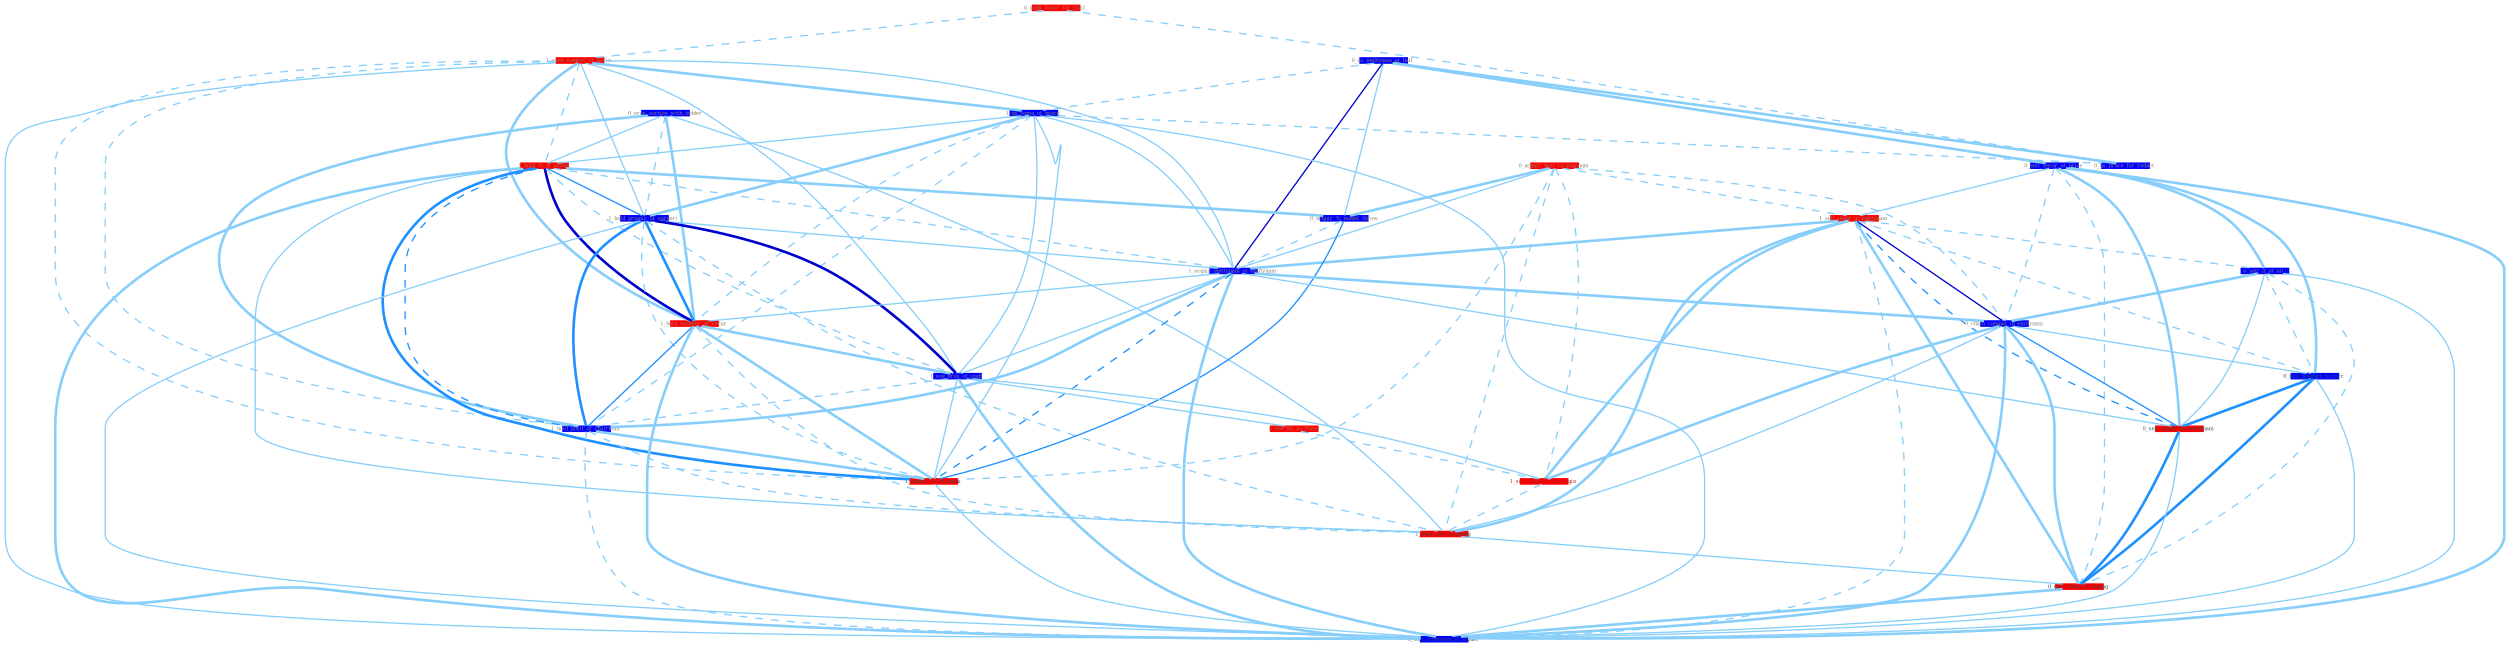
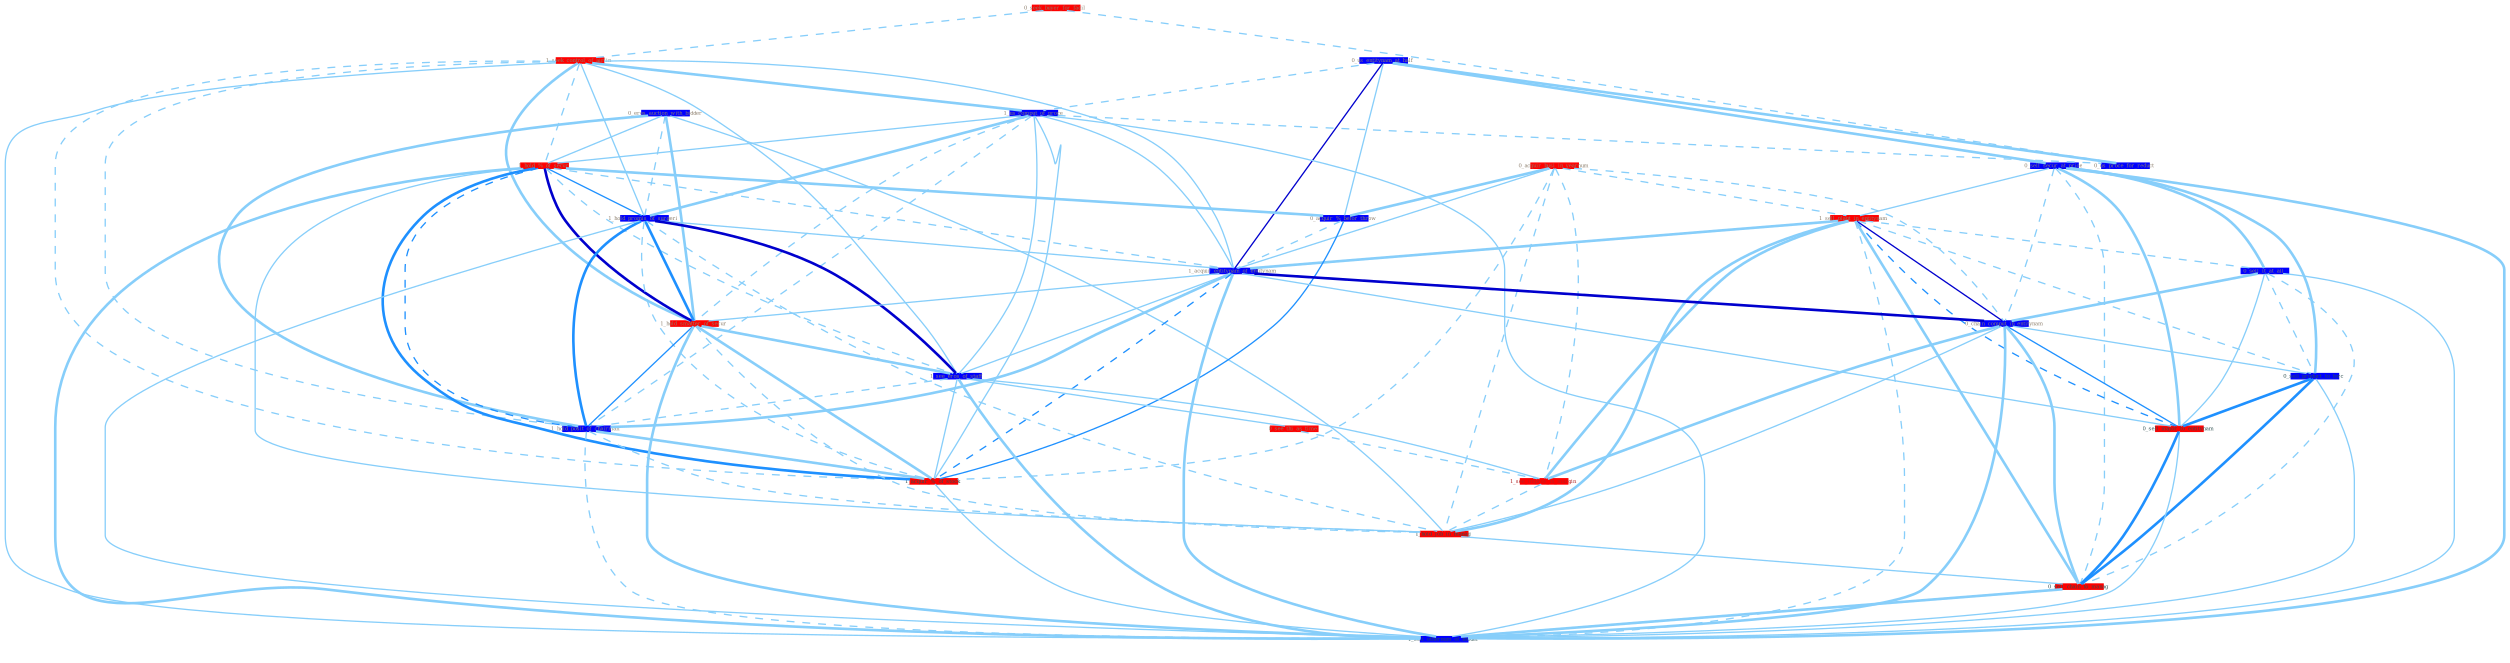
  graph {
    node [color=blue fixedsize=true fontcolor="#8b7d6b" fontsize=4 shape=polygon style=filled]
    edge [color="#87cefa" style=bold w=1]
    "0_us_entitynam_at_half " [height=.06 width=.5]
    "0_seek_buyer_for_facil " [color=red height=.06 width=.5]
    "1_seek_control_of_airlin " [color=red height=.06 width=.5]
    n4 [height=.06 label="0_eros_auction_with_bidder" width=.5]
    "0_sell_secur_at_price " [height=.06 width=.5]
    "0_acquir_busi_in_yearnum " [color=red height=.06 width=.5]
    "1_sell_plant_in_entitynam " [color=red height=.06 width=.5]
-   "1_us_some_of_proce " [height=.06 width=.5]
+   "1_us_some_of_proce " [height=.06 width=.5 label="1_us_comput_of_proce"]
    "0_sell_it_at_all " [height=.06 width=.5]
    "1_hold_%_of_secur " [color=red height=.06 width=.5]
    "1_hold_promis_of_surgeri " [height=.06 width=.5]
-   "0_acquir_%_befor_throw " [height=.06 width=.5 label="0_acquir_%_model_throw"]
+   "0_acquir_%_befor_throw " [height=.06 width=.5]
    "1_acquir_entitynam_of_entitynam " [height=.06 width=.5]
    "1_hold_smatter_of_secur " [color=red height=.06 width=.5]
    "0_us_proce_for_reduct " [height=.06 width=.5]
    "1_see_eros_of_staff " [height=.06 width=.5]
    n17 [height=.06 label="0_chain_comput_in_entitynam" width=.5]
    "0_see_thi_as_time " [color=red height=.06 width=.5]
    "1_hold_posit_of_chairman " [height=.06 width=.5]
    "1_see_improv_in_margin " [color=red fontcolor="#b22222" height=.06 width=.5]
    "1_acquir_%_of_stock " [color=red fontcolor="#2f4f4f" height=.06 width=.5]
    "1_sell_othernum_of_model " [fontcolor="#2f4f4f" height=.06 width=.5]
    "1_hold_job_in_manag " [color=red fontcolor="#2f4f4f" height=.06 width=.5]
    "0_sell_product_to_forc " [fontcolor="#2f4f4f" height=.06 width=.5]
    "0_sell_major_to_entitynam " [color=red fontcolor="#2f4f4f" height=.06 width=.5]
    "0_sell_chain_to_manag " [color=red fontcolor="#2f4f4f" height=.06 width=.5]
    subgraph sub_1 {
      "0_us_entitynam_at_half "
      "0_seek_buyer_for_facil "
      "1_seek_control_of_airlin "
      n4
      "0_sell_secur_at_price "
      "0_acquir_busi_in_yearnum "
      "1_sell_plant_in_entitynam "
      "1_us_some_of_proce "
      "0_sell_it_at_all "
      "1_hold_%_of_secur "
      "1_hold_promis_of_surgeri "
      "0_acquir_%_befor_throw "
      "1_acquir_entitynam_of_entitynam "
      "1_hold_smatter_of_secur "
      "0_us_proce_for_reduct "
      "1_see_eros_of_staff "
      n17
      "0_see_thi_as_time "
      "1_hold_posit_of_chairman "
    }
    subgraph sub_2 {
      "1_see_improv_in_margin "
    }
    "0_us_entitynam_at_half " -- "0_sell_secur_at_price "
    "0_us_entitynam_at_half " -- "1_us_some_of_proce " [style=dashed]
    "0_us_entitynam_at_half " -- "0_acquir_%_befor_throw " [style=solid]
    "0_us_entitynam_at_half " -- "1_acquir_entitynam_of_entitynam " [color="#0000cd" style=solid]
    "0_us_entitynam_at_half " -- "0_us_proce_for_reduct "
    "0_seek_buyer_for_facil " -- "1_seek_control_of_airlin " [style=dashed]
    "0_seek_buyer_for_facil " -- "0_us_proce_for_reduct " [style=dashed]
    "1_seek_control_of_airlin " -- "1_us_some_of_proce "
    "1_seek_control_of_airlin " -- "1_hold_%_of_secur " [style=dashed]
    "1_seek_control_of_airlin " -- "1_hold_promis_of_surgeri " [style=solid]
    "1_seek_control_of_airlin " -- "1_acquir_entitynam_of_entitynam " [style=solid]
    "1_seek_control_of_airlin " -- "1_hold_smatter_of_secur "
    "1_seek_control_of_airlin " -- "1_see_eros_of_staff " [style=solid]
    "1_seek_control_of_airlin " -- "1_hold_posit_of_chairman " [style=dashed]
    "1_seek_control_of_airlin " -- "1_acquir_%_of_stock " [style=dashed]
    "1_seek_control_of_airlin " -- "1_sell_othernum_of_model " [style=solid]
    n4 -- "1_hold_%_of_secur " [style=solid]
    n4 -- "1_hold_promis_of_surgeri " [style=dashed]
    n4 -- "1_hold_smatter_of_secur "
    n4 -- "1_hold_posit_of_chairman "
    n4 -- "1_hold_job_in_manag " [style=solid]
    "0_sell_secur_at_price " -- "1_sell_plant_in_entitynam " [style=solid]
    "0_sell_secur_at_price " -- "0_sell_it_at_all " [w=2]
    "0_sell_secur_at_price " -- n17 [style=dashed]
    "0_sell_secur_at_price " -- "1_sell_othernum_of_model "
    "0_sell_secur_at_price " -- "0_sell_product_to_forc "
    "0_sell_secur_at_price " -- "0_sell_major_to_entitynam "
    "0_sell_secur_at_price " -- "0_sell_chain_to_manag " [style=dashed]
    "0_acquir_busi_in_yearnum " -- "1_sell_plant_in_entitynam " [style=dashed]
    "0_acquir_busi_in_yearnum " -- "0_acquir_%_befor_throw "
    "0_acquir_busi_in_yearnum " -- "1_acquir_entitynam_of_entitynam " [style=solid]
    "0_acquir_busi_in_yearnum " -- n17 [style=dashed]
    "0_acquir_busi_in_yearnum " -- "1_see_improv_in_margin " [style=dashed]
    "0_acquir_busi_in_yearnum " -- "1_acquir_%_of_stock " [style=dashed]
    "0_acquir_busi_in_yearnum " -- "1_hold_job_in_manag " [style=dashed]
    "1_sell_plant_in_entitynam " -- "0_sell_it_at_all " [style=dashed]
    "1_sell_plant_in_entitynam " -- "1_acquir_entitynam_of_entitynam "
    "1_sell_plant_in_entitynam " -- n17 [color="#0000cd" style=solid w=3]
    "1_sell_plant_in_entitynam " -- "1_see_improv_in_margin "
    "1_sell_plant_in_entitynam " -- "1_sell_othernum_of_model " [style=dashed]
    "1_sell_plant_in_entitynam " -- "1_hold_job_in_manag "
    "1_sell_plant_in_entitynam " -- "0_sell_product_to_forc " [style=dashed]
    "1_sell_plant_in_entitynam " -- "0_sell_major_to_entitynam " [color="#1e90ff" style=dashed w=2]
    "1_sell_plant_in_entitynam " -- "0_sell_chain_to_manag "
    "1_us_some_of_proce " -- "1_hold_%_of_secur " [style=solid]
    "1_us_some_of_proce " -- "1_hold_promis_of_surgeri "
    "1_us_some_of_proce " -- "1_acquir_entitynam_of_entitynam " [style=solid]
    "1_us_some_of_proce " -- "1_hold_smatter_of_secur " [style=dashed]
    "1_us_some_of_proce " -- "0_us_proce_for_reduct " [style=dashed]
    "1_us_some_of_proce " -- "1_see_eros_of_staff " [style=solid]
    "1_us_some_of_proce " -- "1_hold_posit_of_chairman " [style=dashed]
    "1_us_some_of_proce " -- "1_acquir_%_of_stock " [style=solid]
    "1_us_some_of_proce " -- "1_sell_othernum_of_model " [style=solid]
    "0_sell_it_at_all " -- n17
    "0_sell_it_at_all " -- "1_sell_othernum_of_model " [style=solid]
    "0_sell_it_at_all " -- "0_sell_product_to_forc " [style=dashed]
    "0_sell_it_at_all " -- "0_sell_major_to_entitynam " [style=solid]
    "0_sell_it_at_all " -- "0_sell_chain_to_manag " [style=dashed]
    "1_hold_%_of_secur " -- "1_hold_promis_of_surgeri " [color="#1e90ff" style=solid w=2]
    "1_hold_%_of_secur " -- "0_acquir_%_befor_throw "
    "1_hold_%_of_secur " -- "1_acquir_entitynam_of_entitynam " [style=dashed]
    "1_hold_%_of_secur " -- "1_hold_smatter_of_secur " [color="#0000cd" w=3]
    "1_hold_%_of_secur " -- "1_see_eros_of_staff " [style=dashed]
    "1_hold_%_of_secur " -- "1_hold_posit_of_chairman " [color="#1e90ff" style=dashed w=2]
    "1_hold_%_of_secur " -- "1_acquir_%_of_stock " [color="#1e90ff" w=2]
    "1_hold_%_of_secur " -- "1_sell_othernum_of_model "
    "1_hold_%_of_secur " -- "1_hold_job_in_manag " [style=solid]
    "1_hold_promis_of_surgeri " -- "1_acquir_entitynam_of_entitynam " [style=solid]
    "1_hold_promis_of_surgeri " -- "1_hold_smatter_of_secur " [color="#1e90ff" w=2]
    "1_hold_promis_of_surgeri " -- "1_see_eros_of_staff " [color="#0000cd"]
    "1_hold_promis_of_surgeri " -- "1_hold_posit_of_chairman " [color="#1e90ff" w=2]
    "1_hold_promis_of_surgeri " -- "1_acquir_%_of_stock " [style=dashed]
    "1_hold_promis_of_surgeri " -- "1_sell_othernum_of_model " [style=solid]
    "1_hold_promis_of_surgeri " -- "1_hold_job_in_manag " [style=dashed]
    "0_acquir_%_befor_throw " -- "1_acquir_entitynam_of_entitynam " [style=dashed]
    "0_acquir_%_befor_throw " -- "1_acquir_%_of_stock " [color="#1e90ff" style=solid w=2]
    "1_acquir_entitynam_of_entitynam " -- "1_hold_smatter_of_secur " [style=solid]
    "1_acquir_entitynam_of_entitynam " -- "1_see_eros_of_staff " [style=solid]
-   "1_acquir_entitynam_of_entitynam " -- n17
+   "1_acquir_entitynam_of_entitynam " -- n17 [color="#0000cd"]
    "1_acquir_entitynam_of_entitynam " -- "1_hold_posit_of_chairman "
    "1_acquir_entitynam_of_entitynam " -- "1_acquir_%_of_stock " [color="#1e90ff" style=dashed w=2]
    "1_acquir_entitynam_of_entitynam " -- "1_sell_othernum_of_model "
    "1_acquir_entitynam_of_entitynam " -- "0_sell_major_to_entitynam " [style=solid]
    "1_hold_smatter_of_secur " -- "1_see_eros_of_staff "
    "1_hold_smatter_of_secur " -- "1_hold_posit_of_chairman " [color="#1e90ff" style=solid w=2]
    "1_hold_smatter_of_secur " -- "1_acquir_%_of_stock "
    "1_hold_smatter_of_secur " -- "1_sell_othernum_of_model "
    "1_hold_smatter_of_secur " -- "1_hold_job_in_manag " [style=dashed]
    "1_see_eros_of_staff " -- "0_see_thi_as_time " [style=solid]
    "1_see_eros_of_staff " -- "1_hold_posit_of_chairman " [style=dashed]
    "1_see_eros_of_staff " -- "1_see_improv_in_margin " [style=solid]
    "1_see_eros_of_staff " -- "1_acquir_%_of_stock " [style=solid]
    "1_see_eros_of_staff " -- "1_sell_othernum_of_model "
    n17 -- "1_see_improv_in_margin "
    n17 -- "1_sell_othernum_of_model "
    n17 -- "1_hold_job_in_manag " [style=solid]
    n17 -- "0_sell_product_to_forc " [style=solid]
    n17 -- "0_sell_major_to_entitynam " [color="#1e90ff" style=solid w=2]
    n17 -- "0_sell_chain_to_manag "
    "0_see_thi_as_time " -- "1_see_improv_in_margin " [style=dashed]
    "1_hold_posit_of_chairman " -- "1_acquir_%_of_stock "
    "1_hold_posit_of_chairman " -- "1_sell_othernum_of_model " [style=dashed]
    "1_hold_posit_of_chairman " -- "1_hold_job_in_manag " [style=dashed]
    "1_see_improv_in_margin " -- "1_hold_job_in_manag " [style=dashed]
    "1_acquir_%_of_stock " -- "1_sell_othernum_of_model " [style=solid]
    "1_hold_job_in_manag " -- "0_sell_chain_to_manag " [style=solid]
    "0_sell_product_to_forc " -- "1_sell_othernum_of_model " [style=solid]
    "0_sell_product_to_forc " -- "0_sell_major_to_entitynam " [color="#1e90ff" w=2]
    "0_sell_product_to_forc " -- "0_sell_chain_to_manag " [color="#1e90ff" w=2]
    "0_sell_major_to_entitynam " -- "1_sell_othernum_of_model " [style=solid]
    "0_sell_major_to_entitynam " -- "0_sell_chain_to_manag " [color="#1e90ff" w=2]
    "0_sell_chain_to_manag " -- "1_sell_othernum_of_model "
  }
